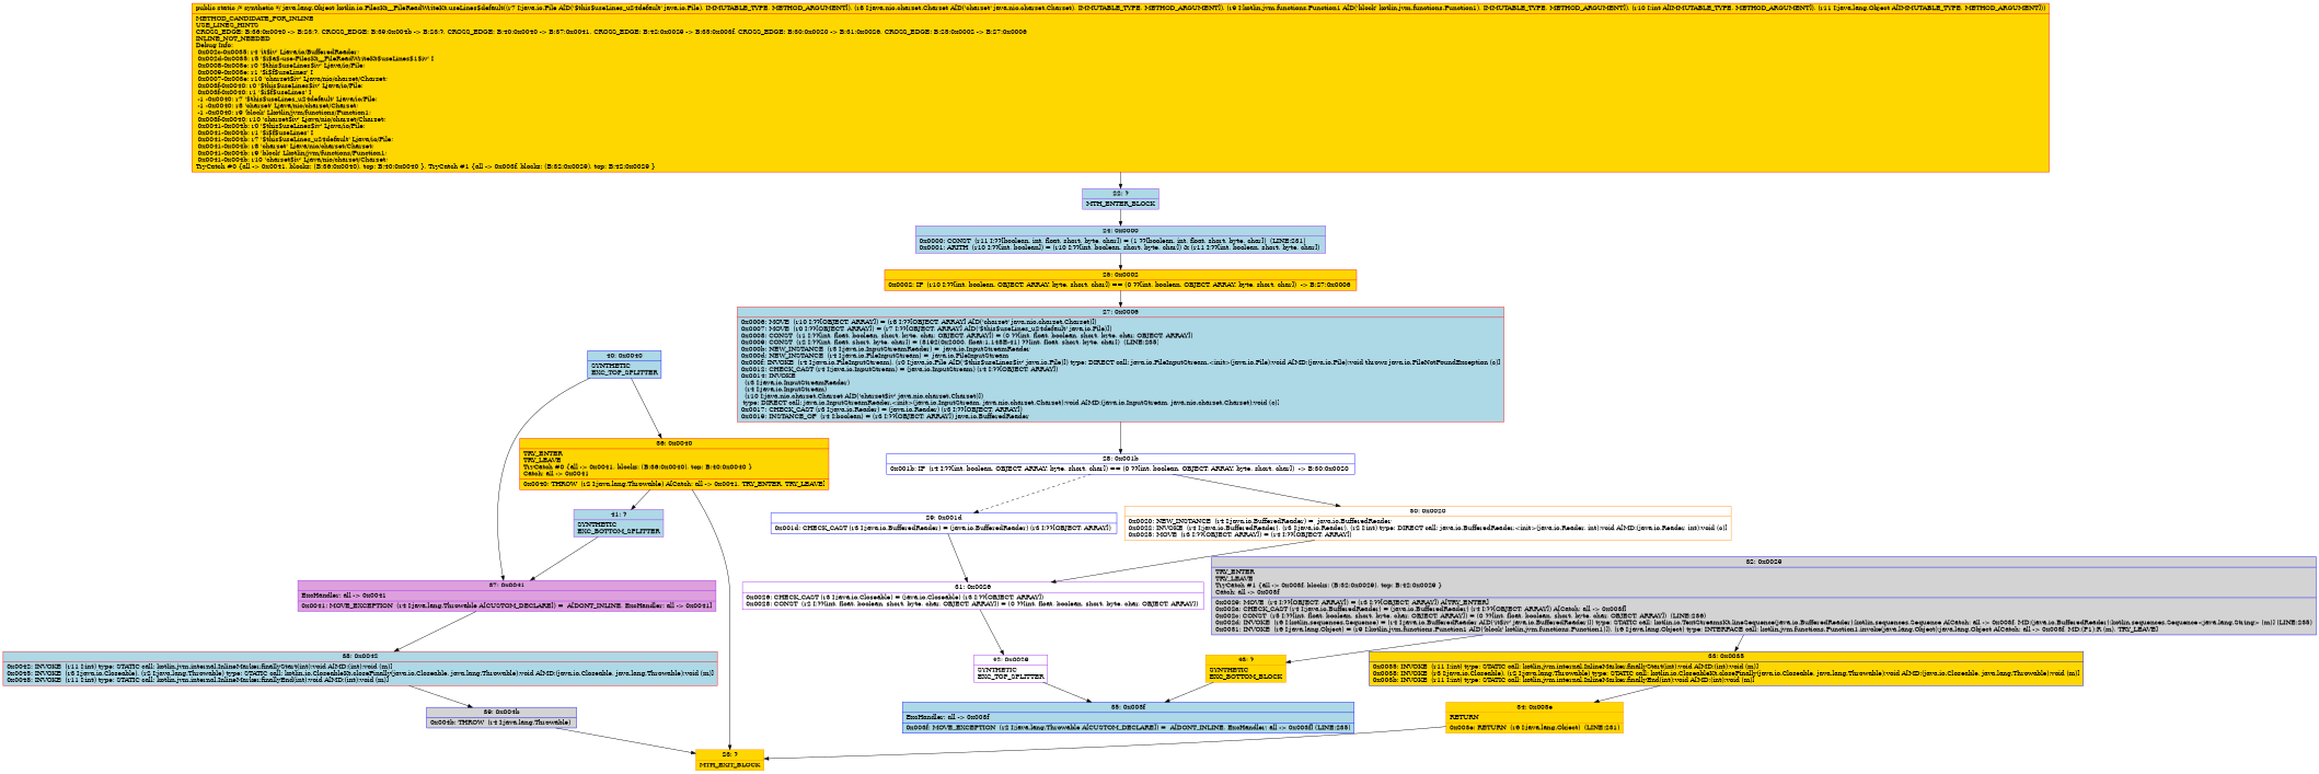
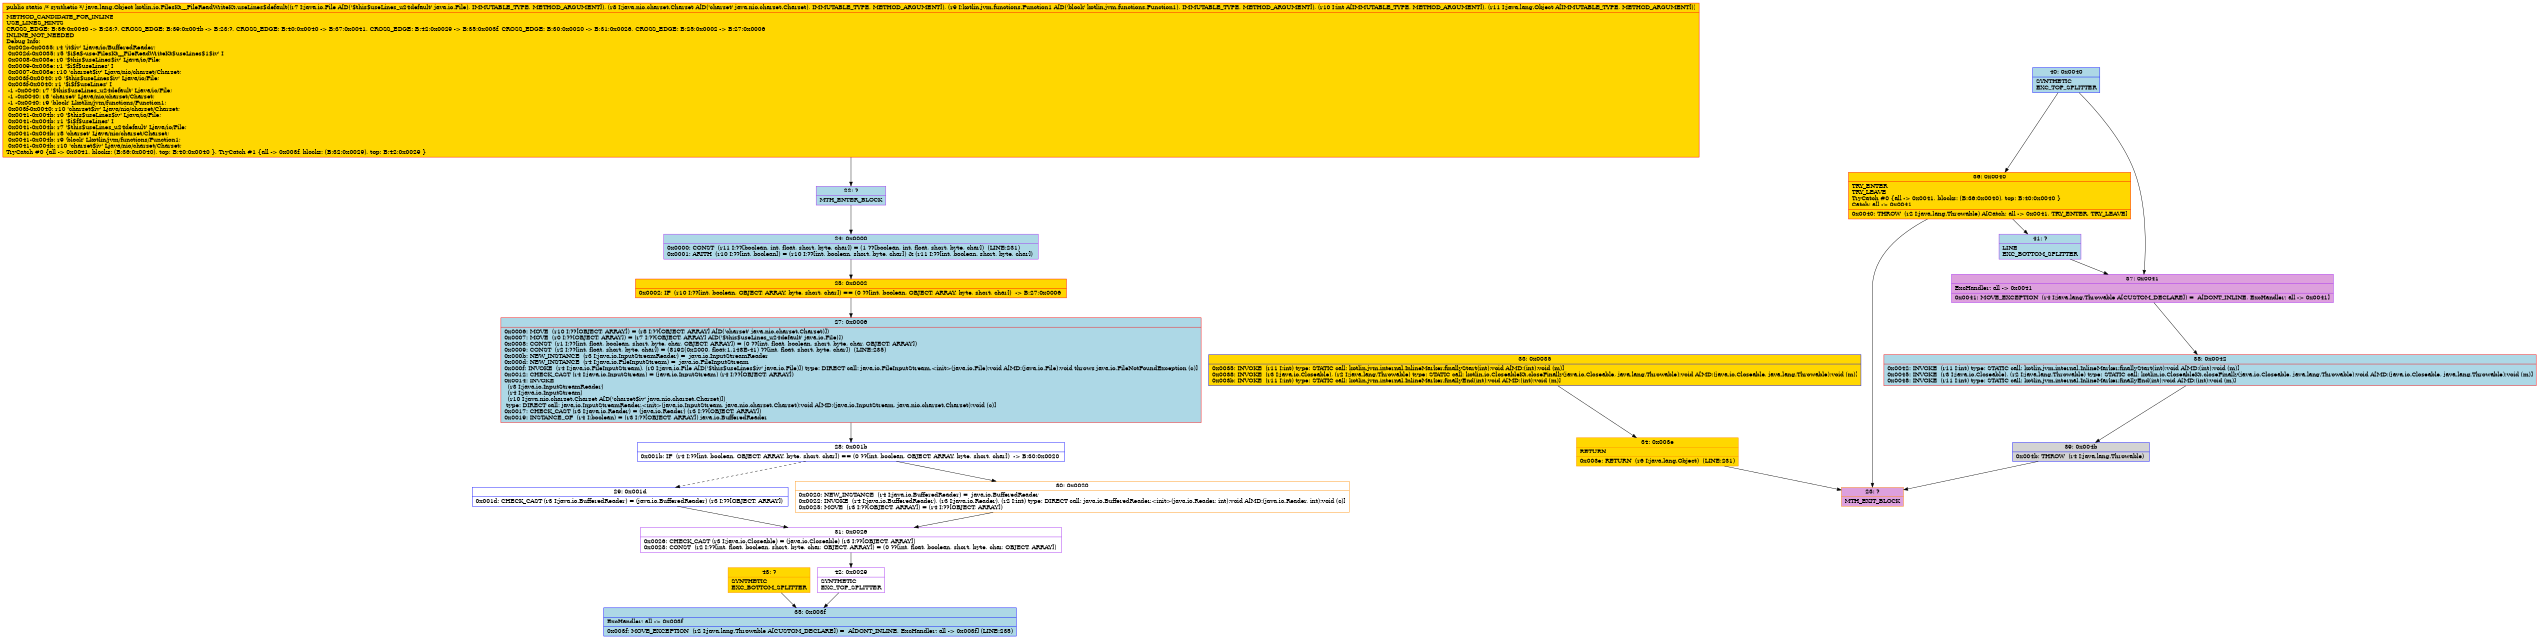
  digraph {
    node [color=blue fillcolor=lightblue shape=record style=filled]
    n1 [color=purple label="{22\:\ ?|MTH_ENTER_BLOCK\l}"]
    n2 [color=purple label="{24\:\ 0x0000|0x0000: CONST  (r11 I:??[boolean, int, float, short, byte, char]) = (1 ??[boolean, int, float, short, byte, char])  (LINE:231)\l0x0001: ARITH  (r10 I:??[int, boolean]) = (r10 I:??[int, boolean, short, byte, char]) & (r11 I:??[int, boolean, short, byte, char]) \l}"]
    n3 [color=red fillcolor=gold label="{25\:\ 0x0002|0x0002: IF  (r10 I:??[int, boolean, OBJECT, ARRAY, byte, short, char]) == (0 ??[int, boolean, OBJECT, ARRAY, byte, short, char])  \-\> B:27:0x0006 \l}"]
    n4 [color=red label="{27\:\ 0x0006|0x0006: MOVE  (r10 I:??[OBJECT, ARRAY]) = (r8 I:??[OBJECT, ARRAY] A[D('charset' java.nio.charset.Charset)]) \l0x0007: MOVE  (r0 I:??[OBJECT, ARRAY]) = (r7 I:??[OBJECT, ARRAY] A[D('$this$useLines_u24default' java.io.File)]) \l0x0008: CONST  (r1 I:??[int, float, boolean, short, byte, char, OBJECT, ARRAY]) = (0 ??[int, float, boolean, short, byte, char, OBJECT, ARRAY]) \l0x0009: CONST  (r2 I:??[int, float, short, byte, char]) = (8192(0x2000, float:1.148E\-41) ??[int, float, short, byte, char])  (LINE:235)\l0x000b: NEW_INSTANCE  (r3 I:java.io.InputStreamReader) =  java.io.InputStreamReader \l0x000d: NEW_INSTANCE  (r4 I:java.io.FileInputStream) =  java.io.FileInputStream \l0x000f: INVOKE  (r4 I:java.io.FileInputStream), (r0 I:java.io.File A[D('$this$useLines$iv' java.io.File)]) type: DIRECT call: java.io.FileInputStream.\<init\>(java.io.File):void A[MD:(java.io.File):void throws java.io.FileNotFoundException (c)]\l0x0012: CHECK_CAST (r4 I:java.io.InputStream) = (java.io.InputStream) (r4 I:??[OBJECT, ARRAY]) \l0x0014: INVOKE  \l  (r3 I:java.io.InputStreamReader)\l  (r4 I:java.io.InputStream)\l  (r10 I:java.nio.charset.Charset A[D('charset$iv' java.nio.charset.Charset)])\l type: DIRECT call: java.io.InputStreamReader.\<init\>(java.io.InputStream, java.nio.charset.Charset):void A[MD:(java.io.InputStream, java.nio.charset.Charset):void (c)]\l0x0017: CHECK_CAST (r3 I:java.io.Reader) = (java.io.Reader) (r3 I:??[OBJECT, ARRAY]) \l0x0019: INSTANCE_OF  (r4 I:boolean) = (r3 I:??[OBJECT, ARRAY]) java.io.BufferedReader \l}"]
    n5 [fillcolor=white label="{28\:\ 0x001b|0x001b: IF  (r4 I:??[int, boolean, OBJECT, ARRAY, byte, short, char]) == (0 ??[int, boolean, OBJECT, ARRAY, byte, short, char])  \-\> B:30:0x0020 \l}"]
    n6 [fillcolor=white label="{29\:\ 0x001d|0x001d: CHECK_CAST (r3 I:java.io.BufferedReader) = (java.io.BufferedReader) (r3 I:??[OBJECT, ARRAY]) \l}"]
    n7 [color=darkorange fillcolor=white label="{30\:\ 0x0020|0x0020: NEW_INSTANCE  (r4 I:java.io.BufferedReader) =  java.io.BufferedReader \l0x0022: INVOKE  (r4 I:java.io.BufferedReader), (r3 I:java.io.Reader), (r2 I:int) type: DIRECT call: java.io.BufferedReader.\<init\>(java.io.Reader, int):void A[MD:(java.io.Reader, int):void (c)]\l0x0025: MOVE  (r3 I:??[OBJECT, ARRAY]) = (r4 I:??[OBJECT, ARRAY]) \l}"]
    n8 [color=purple fillcolor=white label="{31\:\ 0x0026|0x0026: CHECK_CAST (r3 I:java.io.Closeable) = (java.io.Closeable) (r3 I:??[OBJECT, ARRAY]) \l0x0028: CONST  (r2 I:??[int, float, boolean, short, byte, char, OBJECT, ARRAY]) = (0 ??[int, float, boolean, short, byte, char, OBJECT, ARRAY]) \l}"]
    n9 [color=purple fillcolor=white label="{42\:\ 0x0029|SYNTHETIC\lEXC_TOP_SPLITTER\l}"]
    n10 [label="{35\:\ 0x003f|ExcHandler: all \-\> 0x003f\l|0x003f: MOVE_EXCEPTION  (r2 I:java.lang.Throwable A[CUSTOM_DECLARE]) =  A[DONT_INLINE, ExcHandler: all \-\> 0x003f] (LINE:235)\l}"]
-   n11 [fillcolor=lightgrey label="{32\:\ 0x0029|TRY_ENTER\lTRY_LEAVE\lTryCatch #1 \{all \-\> 0x003f, blocks: (B:32:0x0029), top: B:42:0x0029 \}\lCatch: all \-\> 0x003f\l|0x0029: MOVE  (r4 I:??[OBJECT, ARRAY]) = (r3 I:??[OBJECT, ARRAY]) A[TRY_ENTER]\l0x002a: CHECK_CAST (r4 I:java.io.BufferedReader) = (java.io.BufferedReader) (r4 I:??[OBJECT, ARRAY]) A[Catch: all \-\> 0x003f]\l0x002c: CONST  (r5 I:??[int, float, boolean, short, byte, char, OBJECT, ARRAY]) = (0 ??[int, float, boolean, short, byte, char, OBJECT, ARRAY])  (LINE:236)\l0x002d: INVOKE  (r6 I:kotlin.sequences.Sequence) = (r4 I:java.io.BufferedReader A[D('it$iv' java.io.BufferedReader)]) type: STATIC call: kotlin.io.TextStreamsKt.lineSequence(java.io.BufferedReader):kotlin.sequences.Sequence A[Catch: all \-\> 0x003f, MD:(java.io.BufferedReader):kotlin.sequences.Sequence\<java.lang.String\> (m)] (LINE:235)\l0x0031: INVOKE  (r6 I:java.lang.Object) = (r9 I:kotlin.jvm.functions.Function1 A[D('block' kotlin.jvm.functions.Function1)]), (r6 I:java.lang.Object) type: INTERFACE call: kotlin.jvm.functions.Function1.invoke(java.lang.Object):java.lang.Object A[Catch: all \-\> 0x003f, MD:(P1):R (m), TRY_LEAVE]\l}"]
    n12 [fillcolor=gold label="{33\:\ 0x0035|0x0035: INVOKE  (r11 I:int) type: STATIC call: kotlin.jvm.internal.InlineMarker.finallyStart(int):void A[MD:(int):void (m)]\l0x0038: INVOKE  (r3 I:java.io.Closeable), (r2 I:java.lang.Throwable) type: STATIC call: kotlin.io.CloseableKt.closeFinally(java.io.Closeable, java.lang.Throwable):void A[MD:(java.io.Closeable, java.lang.Throwable):void (m)]\l0x003b: INVOKE  (r11 I:int) type: STATIC call: kotlin.jvm.internal.InlineMarker.finallyEnd(int):void A[MD:(int):void (m)]\l}"]
-   n13 [color=darkorange fillcolor=gold label="{43\:\ ?|SYNTHETIC\lEXC_BOTTOM_BLOCK\l}"]
+   n13 [color=darkorange fillcolor=gold label="{43\:\ ?|SYNTHETIC\lEXC_BOTTOM_SPLITTER\l}"]
    n14 [color=darkorange fillcolor=gold label="{34\:\ 0x003e|RETURN\l|0x003e: RETURN  (r6 I:java.lang.Object)  (LINE:231)\l}"]
-   n15 [color=darkorange fillcolor=gold label="{23\:\ ?|MTH_EXIT_BLOCK\l}"]
+   n15 [color=darkorange fillcolor=plum label="{23\:\ ?|MTH_EXIT_BLOCK\l}"]
    n16 [label="{40\:\ 0x0040|SYNTHETIC\lEXC_TOP_SPLITTER\l}"]
    n17 [color=red fillcolor=gold label="{36\:\ 0x0040|TRY_ENTER\lTRY_LEAVE\lTryCatch #0 \{all \-\> 0x0041, blocks: (B:36:0x0040), top: B:40:0x0040 \}\lCatch: all \-\> 0x0041\l|0x0040: THROW  (r2 I:java.lang.Throwable) A[Catch: all \-\> 0x0041, TRY_ENTER, TRY_LEAVE]\l}"]
    n18 [color=purple fillcolor=plum label="{37\:\ 0x0041|ExcHandler: all \-\> 0x0041\l|0x0041: MOVE_EXCEPTION  (r4 I:java.lang.Throwable A[CUSTOM_DECLARE]) =  A[DONT_INLINE, ExcHandler: all \-\> 0x0041]\l}"]
-   n19 [color=purple label="{41\:\ ?|SYNTHETIC\lEXC_BOTTOM_SPLITTER\l}"]
+   n19 [color=purple label="{41\:\ ?|LINE\lEXC_BOTTOM_SPLITTER\l}"]
    n20 [color=red label="{38\:\ 0x0042|0x0042: INVOKE  (r11 I:int) type: STATIC call: kotlin.jvm.internal.InlineMarker.finallyStart(int):void A[MD:(int):void (m)]\l0x0045: INVOKE  (r3 I:java.io.Closeable), (r2 I:java.lang.Throwable) type: STATIC call: kotlin.io.CloseableKt.closeFinally(java.io.Closeable, java.lang.Throwable):void A[MD:(java.io.Closeable, java.lang.Throwable):void (m)]\l0x0048: INVOKE  (r11 I:int) type: STATIC call: kotlin.jvm.internal.InlineMarker.finallyEnd(int):void A[MD:(int):void (m)]\l}"]
    n21 [fillcolor=lightgrey label="{39\:\ 0x004b|0x004b: THROW  (r4 I:java.lang.Throwable) \l}"]
    n22 [color=red fillcolor=gold label="{public static \/* synthetic *\/ java.lang.Object kotlin.io.FilesKt__FileReadWriteKt.useLines$default((r7 I:java.io.File A[D('$this$useLines_u24default' java.io.File), IMMUTABLE_TYPE, METHOD_ARGUMENT]), (r8 I:java.nio.charset.Charset A[D('charset' java.nio.charset.Charset), IMMUTABLE_TYPE, METHOD_ARGUMENT]), (r9 I:kotlin.jvm.functions.Function1 A[D('block' kotlin.jvm.functions.Function1), IMMUTABLE_TYPE, METHOD_ARGUMENT]), (r10 I:int A[IMMUTABLE_TYPE, METHOD_ARGUMENT]), (r11 I:java.lang.Object A[IMMUTABLE_TYPE, METHOD_ARGUMENT]))  | METHOD_CANDIDATE_FOR_INLINE\lUSE_LINES_HINTS\lCROSS_EDGE: B:36:0x0040 \-\> B:23:?, CROSS_EDGE: B:39:0x004b \-\> B:23:?, CROSS_EDGE: B:40:0x0040 \-\> B:37:0x0041, CROSS_EDGE: B:42:0x0029 \-\> B:35:0x003f, CROSS_EDGE: B:30:0x0020 \-\> B:31:0x0026, CROSS_EDGE: B:25:0x0002 \-\> B:27:0x0006\lINLINE_NOT_NEEDED\lDebug Info:\l  0x002c\-0x0035: r4 'it$iv' Ljava\/io\/BufferedReader;\l  0x002d\-0x0035: r5 '$i$a$\-use\-FilesKt__FileReadWriteKt$useLines$1$iv' I\l  0x0008\-0x003e: r0 '$this$useLines$iv' Ljava\/io\/File;\l  0x0009\-0x003e: r1 '$i$f$useLines' I\l  0x0007\-0x003e: r10 'charset$iv' Ljava\/nio\/charset\/Charset;\l  0x003f\-0x0040: r0 '$this$useLines$iv' Ljava\/io\/File;\l  0x003f\-0x0040: r1 '$i$f$useLines' I\l  \-1 \-0x0040: r7 '$this$useLines_u24default' Ljava\/io\/File;\l  \-1 \-0x0040: r8 'charset' Ljava\/nio\/charset\/Charset;\l  \-1 \-0x0040: r9 'block' Lkotlin\/jvm\/functions\/Function1;\l  0x003f\-0x0040: r10 'charset$iv' Ljava\/nio\/charset\/Charset;\l  0x0041\-0x004b: r0 '$this$useLines$iv' Ljava\/io\/File;\l  0x0041\-0x004b: r1 '$i$f$useLines' I\l  0x0041\-0x004b: r7 '$this$useLines_u24default' Ljava\/io\/File;\l  0x0041\-0x004b: r8 'charset' Ljava\/nio\/charset\/Charset;\l  0x0041\-0x004b: r9 'block' Lkotlin\/jvm\/functions\/Function1;\l  0x0041\-0x004b: r10 'charset$iv' Ljava\/nio\/charset\/Charset;\lTryCatch #0 \{all \-\> 0x0041, blocks: (B:36:0x0040), top: B:40:0x0040 \}, TryCatch #1 \{all \-\> 0x003f, blocks: (B:32:0x0029), top: B:42:0x0029 \}\l}"]
    n1 -> n2
    n2 -> n3
    n3 -> n4
    n4 -> n5
    n5 -> n6 [style=dashed]
    n5 -> n7
    n6 -> n8
    n7 -> n8
    n8 -> n9
    n9 -> n10
-   n11 -> n12
-   n11 -> n13
    n12 -> n14
    n13 -> n10
    n14 -> n15
    n16 -> n17
    n16 -> n18
    n17 -> n15
    n17 -> n19
    n18 -> n20
    n19 -> n18
    n20 -> n21
    n21 -> n15
    n22 -> n1
  }
